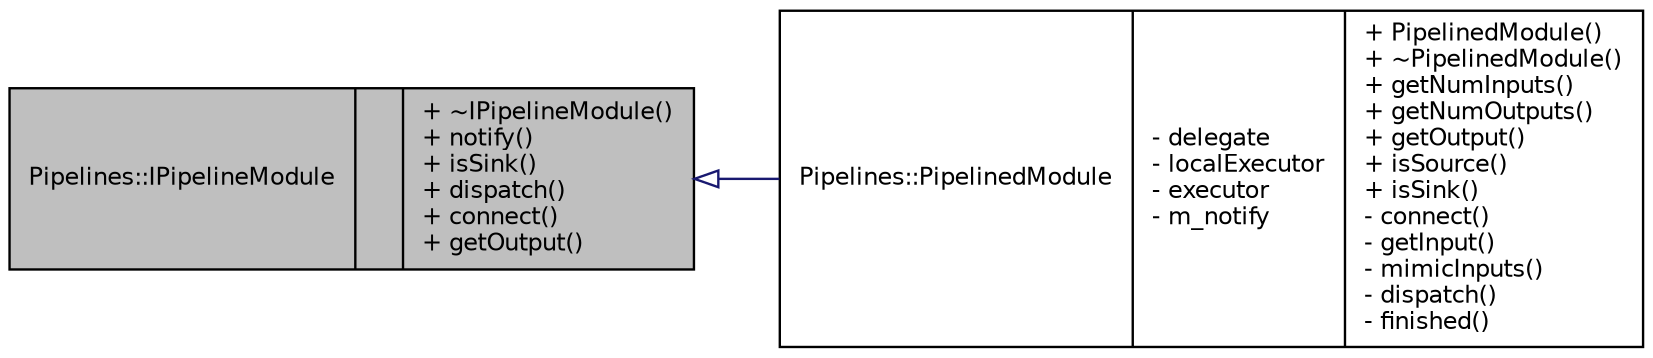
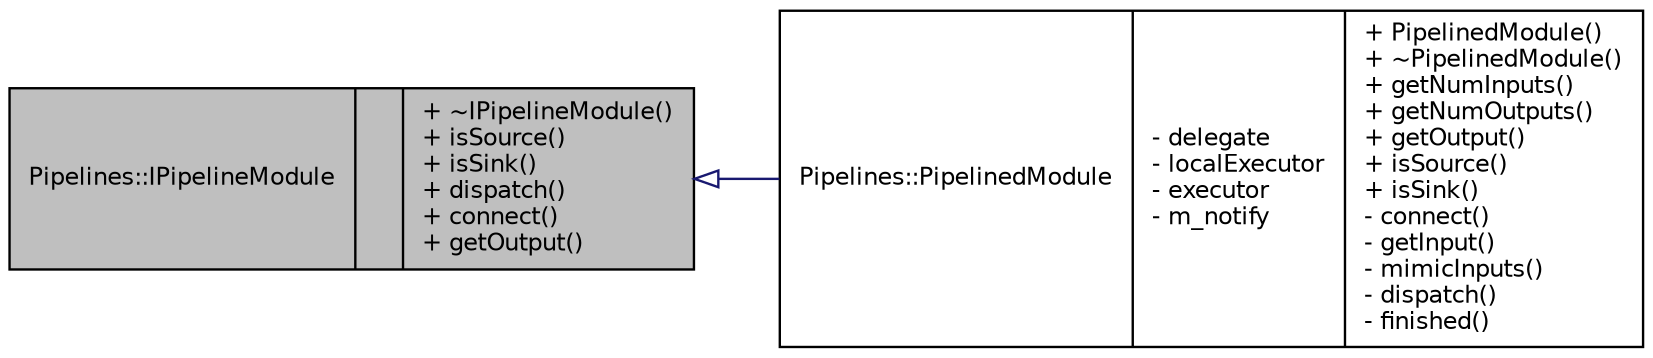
  digraph {
    rankdir=LR
    node [color=black fontname=Helvetica fontsize=10 shape=record style=filled]
-   n1 [fillcolor=grey75 fontcolor=black height=0.2 label="{Pipelines::IPipelineModule\n||+ ~IPipelineModule()\l+ notify()\l+ isSink()\l+ dispatch()\l+ connect()\l+ getOutput()\l}" width=0.4]
+   n1 [fillcolor=grey75 fontcolor=black height=0.2 label="{Pipelines::IPipelineModule\n||+ ~IPipelineModule()\l+ isSource()\l+ isSink()\l+ dispatch()\l+ connect()\l+ getOutput()\l}" width=0.4]
    n2 [fillcolor=white height=0.2 label="{Pipelines::PipelinedModule\n|- delegate\l- localExecutor\l- executor\l- m_notify\l|+ PipelinedModule()\l+ ~PipelinedModule()\l+ getNumInputs()\l+ getNumOutputs()\l+ getOutput()\l+ isSource()\l+ isSink()\l- connect()\l- getInput()\l- mimicInputs()\l- dispatch()\l- finished()\l}" width=0.4]
    n1 -> n2 [arrowtail=onormal color=midnightblue dir=back fontname=Helvetica fontsize=10 labelfontname=Helvetica labelfontsize=10 style=solid]
  }
